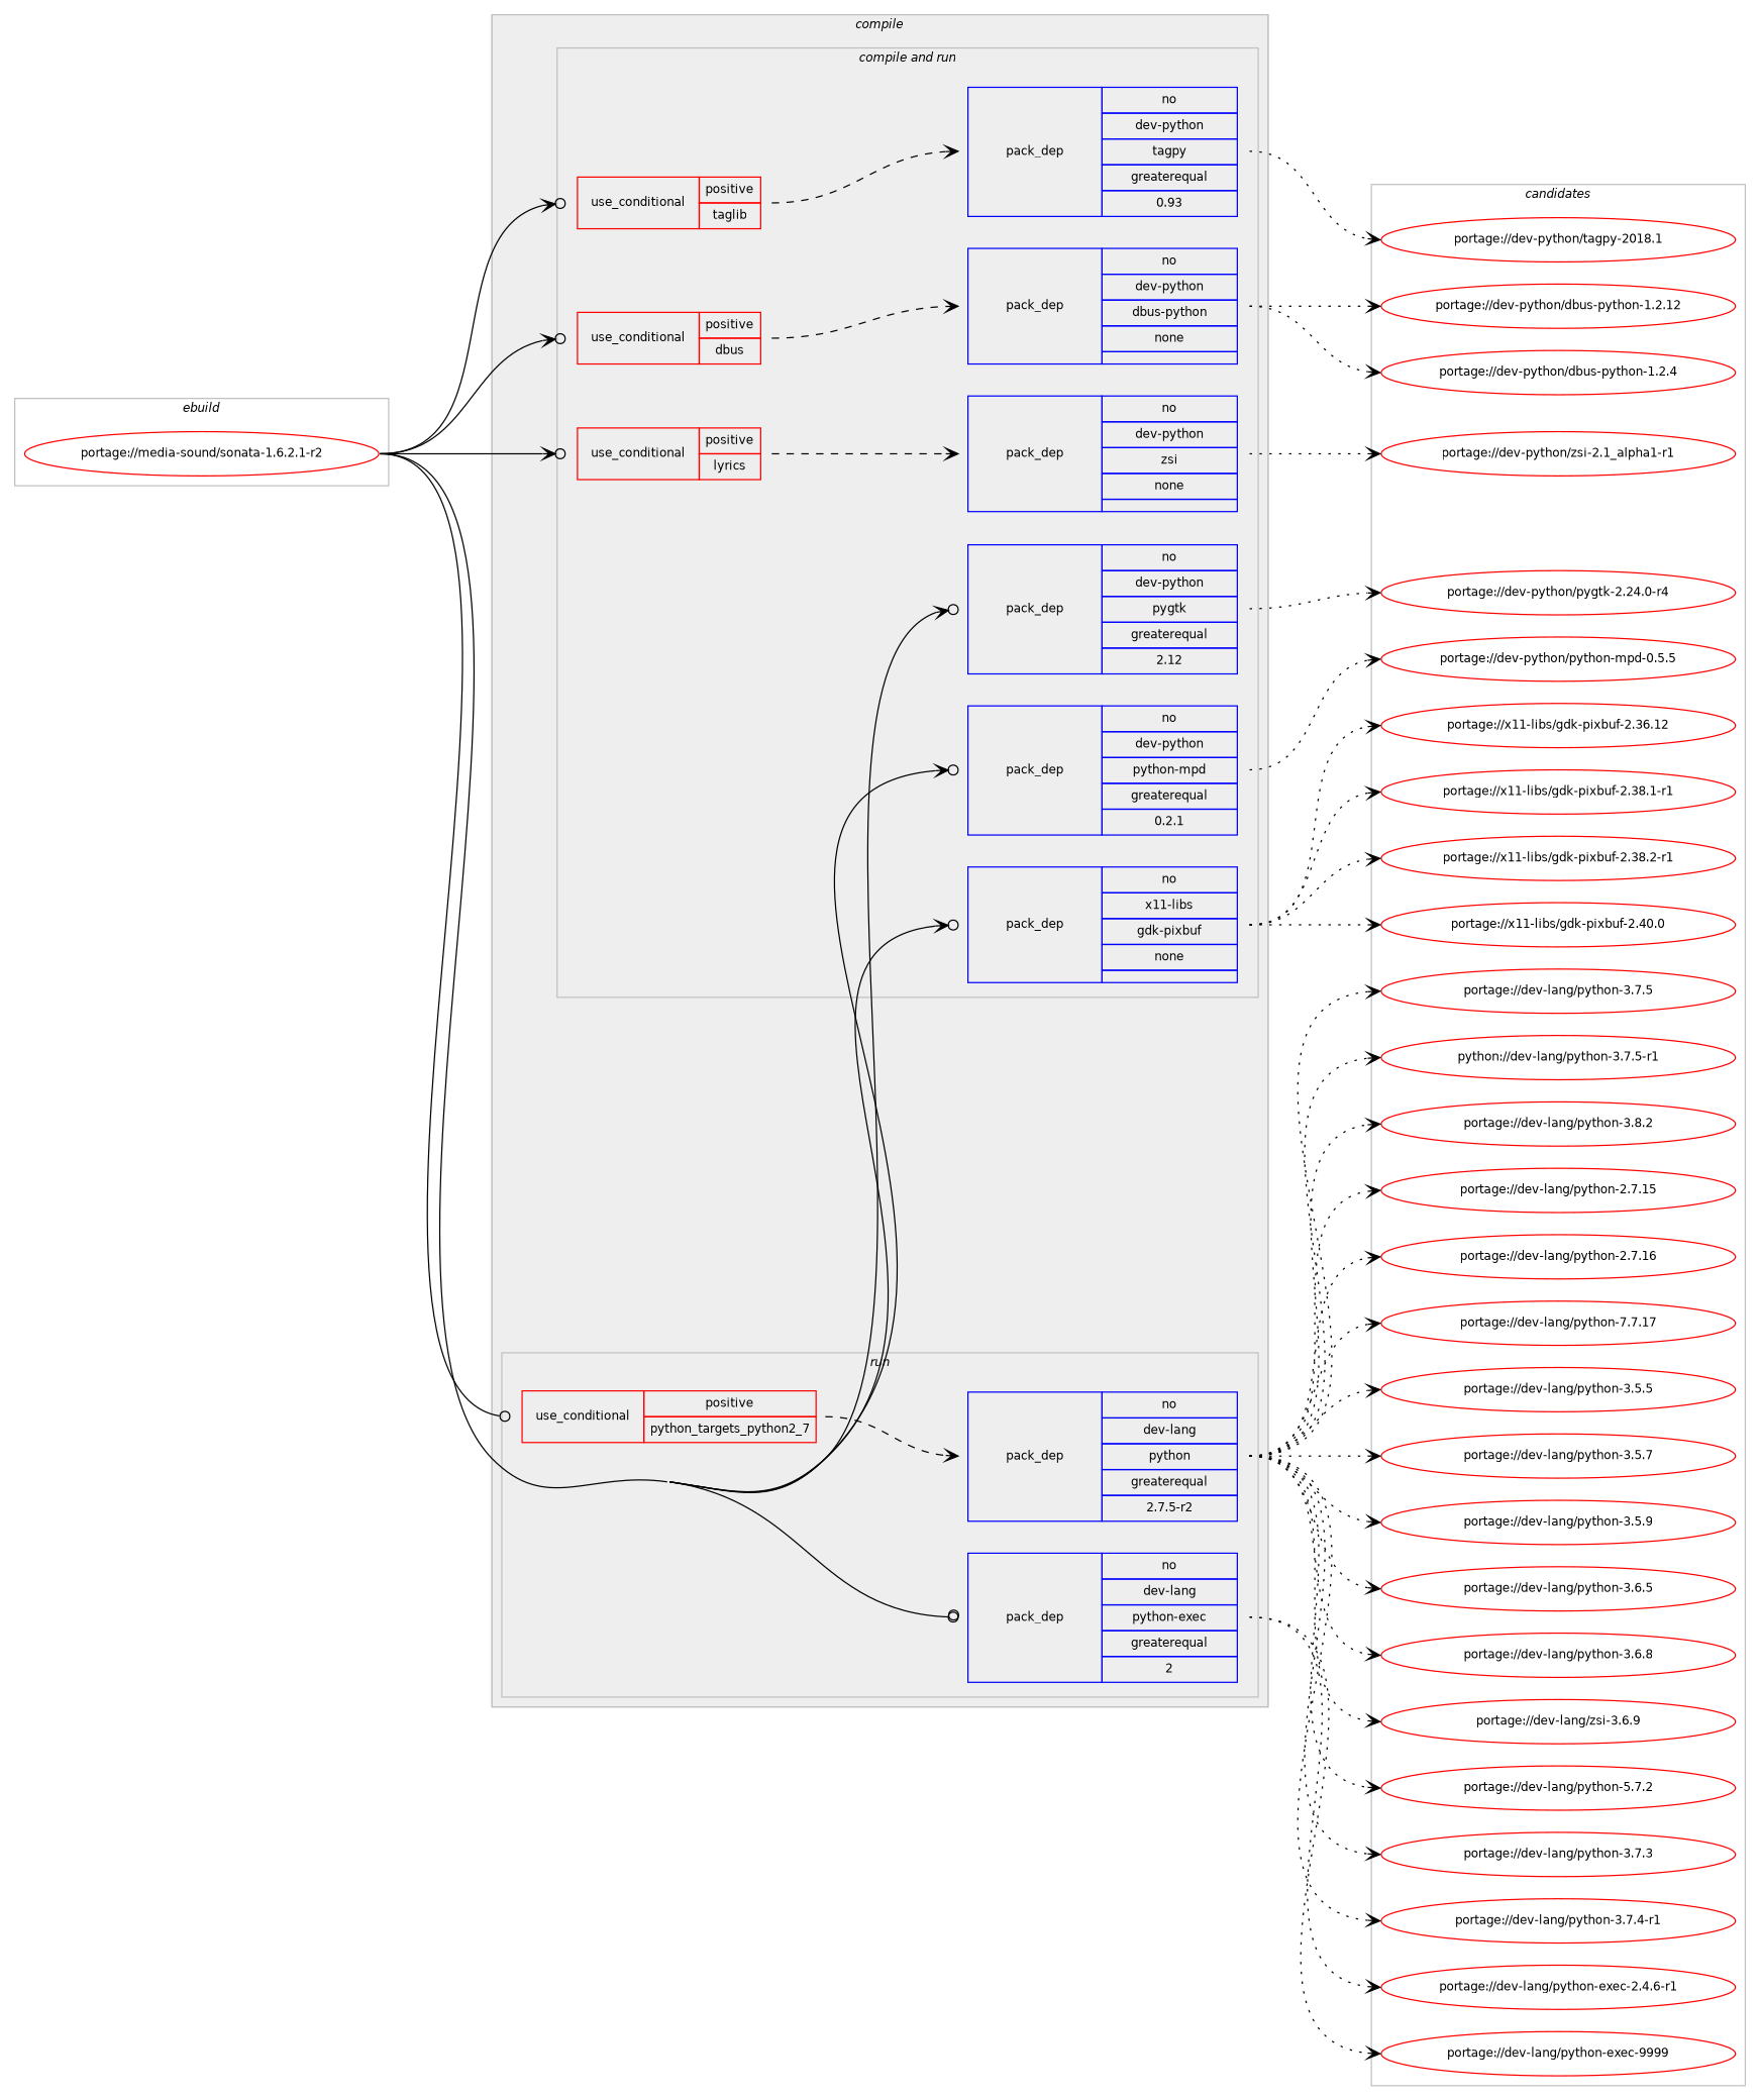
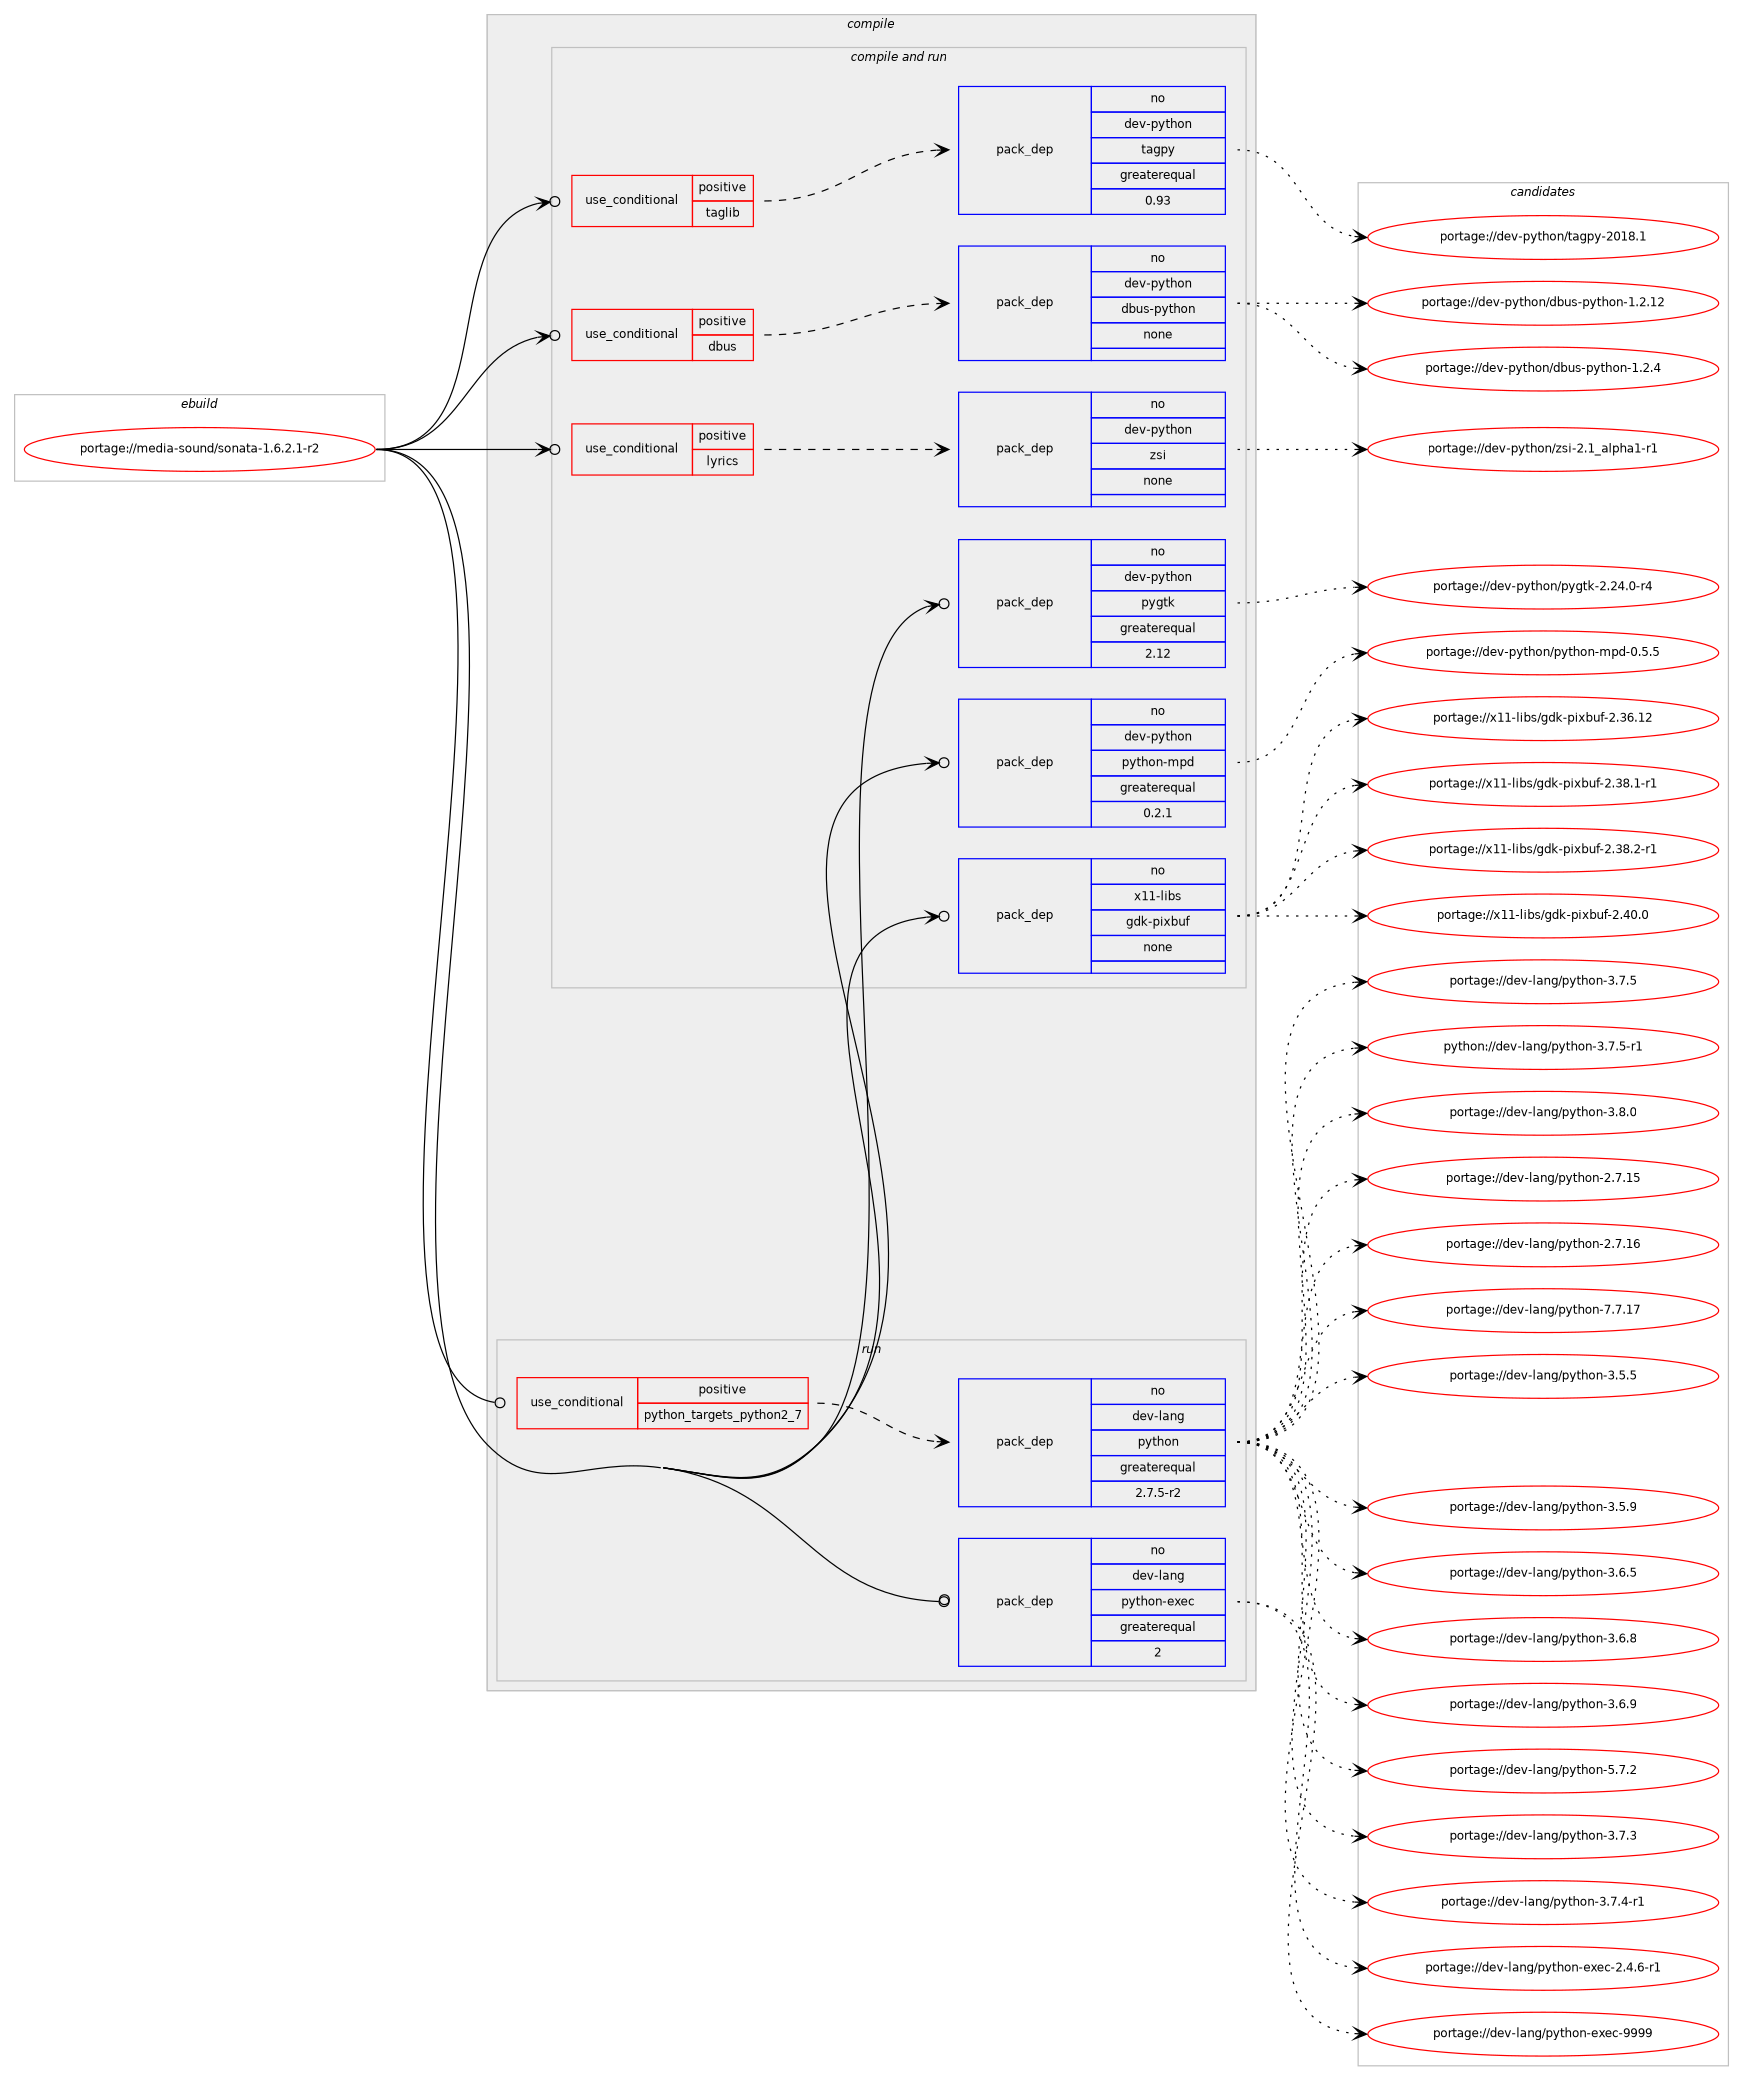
  digraph {
    compound=true
    concentrate=true
    fontname=Helvetica
    fontsize=10
    newrank=true
    rankdir=LR
    ranksep=1.5
    node [color=red fontname=Helvetica fontsize=10]
    edge [arrowhead=vee headport=w style=dotted tailport=e weight=100]
    n1 [label="portage://media-sound/sonata-1.6.2.1-r2" width=4]
    n2 [color=blue label=<<TABLE BORDER="0" CELLBORDER="1" CELLSPACING="0" CELLPADDING="4" WIDTH="220"><TR><TD ROWSPAN="6" CELLPADDING="30">pack_dep</TD></TR><TR><TD WIDTH="110">no</TD></TR><TR><TD>dev-python</TD></TR><TR><TD>dbus-python</TD></TR><TR><TD>none</TD></TR><TR><TD></TD></TR></TABLE>> shape=none]
    n3 [label=<<TABLE BORDER="0" CELLBORDER="1" CELLSPACING="0" CELLPADDING="4"><TR><TD ROWSPAN="3" CELLPADDING="10">use_conditional</TD></TR><TR><TD>positive</TD></TR><TR><TD>dbus</TD></TR></TABLE>> shape=none]
    n4 [color=blue label=<<TABLE BORDER="0" CELLBORDER="1" CELLSPACING="0" CELLPADDING="4" WIDTH="220"><TR><TD ROWSPAN="6" CELLPADDING="30">pack_dep</TD></TR><TR><TD WIDTH="110">no</TD></TR><TR><TD>dev-python</TD></TR><TR><TD>zsi</TD></TR><TR><TD>none</TD></TR><TR><TD></TD></TR></TABLE>> shape=none]
    n5 [label=<<TABLE BORDER="0" CELLBORDER="1" CELLSPACING="0" CELLPADDING="4"><TR><TD ROWSPAN="3" CELLPADDING="10">use_conditional</TD></TR><TR><TD>positive</TD></TR><TR><TD>lyrics</TD></TR></TABLE>> shape=none]
    n6 [color=blue label=<<TABLE BORDER="0" CELLBORDER="1" CELLSPACING="0" CELLPADDING="4" WIDTH="220"><TR><TD ROWSPAN="6" CELLPADDING="30">pack_dep</TD></TR><TR><TD WIDTH="110">no</TD></TR><TR><TD>dev-python</TD></TR><TR><TD>tagpy</TD></TR><TR><TD>greaterequal</TD></TR><TR><TD>0.93</TD></TR></TABLE>> shape=none]
    n7 [label=<<TABLE BORDER="0" CELLBORDER="1" CELLSPACING="0" CELLPADDING="4"><TR><TD ROWSPAN="3" CELLPADDING="10">use_conditional</TD></TR><TR><TD>positive</TD></TR><TR><TD>taglib</TD></TR></TABLE>> shape=none]
    n8 [color=blue label=<<TABLE BORDER="0" CELLBORDER="1" CELLSPACING="0" CELLPADDING="4" WIDTH="220"><TR><TD ROWSPAN="6" CELLPADDING="30">pack_dep</TD></TR><TR><TD WIDTH="110">no</TD></TR><TR><TD>dev-python</TD></TR><TR><TD>pygtk</TD></TR><TR><TD>greaterequal</TD></TR><TR><TD>2.12</TD></TR></TABLE>> shape=none]
    n9 [color=blue label=<<TABLE BORDER="0" CELLBORDER="1" CELLSPACING="0" CELLPADDING="4" WIDTH="220"><TR><TD ROWSPAN="6" CELLPADDING="30">pack_dep</TD></TR><TR><TD WIDTH="110">no</TD></TR><TR><TD>dev-python</TD></TR><TR><TD>python-mpd</TD></TR><TR><TD>greaterequal</TD></TR><TR><TD>0.2.1</TD></TR></TABLE>> shape=none]
    n10 [color=blue label=<<TABLE BORDER="0" CELLBORDER="1" CELLSPACING="0" CELLPADDING="4" WIDTH="220"><TR><TD ROWSPAN="6" CELLPADDING="30">pack_dep</TD></TR><TR><TD WIDTH="110">no</TD></TR><TR><TD>x11-libs</TD></TR><TR><TD>gdk-pixbuf</TD></TR><TR><TD>none</TD></TR><TR><TD></TD></TR></TABLE>> shape=none]
    n11 [color=blue label=<<TABLE BORDER="0" CELLBORDER="1" CELLSPACING="0" CELLPADDING="4" WIDTH="220"><TR><TD ROWSPAN="6" CELLPADDING="30">pack_dep</TD></TR><TR><TD WIDTH="110">no</TD></TR><TR><TD>dev-lang</TD></TR><TR><TD>python</TD></TR><TR><TD>greaterequal</TD></TR><TR><TD>2.7.5-r2</TD></TR></TABLE>> shape=none]
    n12 [label=<<TABLE BORDER="0" CELLBORDER="1" CELLSPACING="0" CELLPADDING="4"><TR><TD ROWSPAN="3" CELLPADDING="10">use_conditional</TD></TR><TR><TD>positive</TD></TR><TR><TD>python_targets_python2_7</TD></TR></TABLE>> shape=none]
    n13 [color=blue label=<<TABLE BORDER="0" CELLBORDER="1" CELLSPACING="0" CELLPADDING="4" WIDTH="220"><TR><TD ROWSPAN="6" CELLPADDING="30">pack_dep</TD></TR><TR><TD WIDTH="110">no</TD></TR><TR><TD>dev-lang</TD></TR><TR><TD>python-exec</TD></TR><TR><TD>greaterequal</TD></TR><TR><TD>2</TD></TR></TABLE>> shape=none]
    n14 [label="portage://dev-python/dbus-python-1.2.12" width=4]
    n15 [label="portage://dev-python/dbus-python-1.2.4" width=4]
    n16 [label="portage://dev-python/zsi-2.1_alpha1-r1" width=4]
    n17 [label="portage://dev-python/tagpy-2018.1" width=4]
    n18 [label="portage://dev-python/pygtk-2.24.0-r4" width=4]
    n19 [label="portage://dev-python/python-mpd-0.5.5" width=4]
    n20 [label="portage://x11-libs/gdk-pixbuf-2.36.12" width=4]
    n21 [label="portage://x11-libs/gdk-pixbuf-2.38.1-r1" width=4]
    n22 [label="portage://x11-libs/gdk-pixbuf-2.38.2-r1" width=4]
    n23 [label="portage://x11-libs/gdk-pixbuf-2.40.0" width=4]
    n24 [label="portage://dev-lang/python-2.7.15" width=4]
    n25 [label="portage://dev-lang/python-2.7.16" width=4]
    n26 [label="portage://dev-lang/python-7.7.17" width=4]
    n27 [label="portage://dev-lang/python-3.5.5" width=4]
-   n28 [label="portage://dev-lang/python-3.5.7" width=4]
    n29 [label="portage://dev-lang/python-3.5.9" width=4]
    n30 [label="portage://dev-lang/python-3.6.5" width=4]
    n31 [label="portage://dev-lang/python-3.6.8" width=4]
-   n32 [label="portage://dev-lang/zsi-3.6.9" width=4]
+   n32 [label="portage://dev-lang/python-3.6.9" width=4]
    n33 [label="portage://dev-lang/python-5.7.2" width=4]
    n34 [label="portage://dev-lang/python-3.7.3" width=4]
    n35 [label="portage://dev-lang/python-3.7.4-r1" width=4]
    n36 [label="portage://dev-lang/python-3.7.5" width=4]
    n37 [label="python://dev-lang/python-3.7.5-r1" width=4]
-   n38 [label="portage://dev-lang/python-3.8.2" width=4]
+   n38 [label="portage://dev-lang/python-3.8.0" width=4]
    n39 [label="portage://dev-lang/python-exec-2.4.6-r1" width=4]
    n40 [label="portage://dev-lang/python-exec-9999" width=4]
    subgraph cluster_1 {
      color=gray
      label=<<i>ebuild</i>>
      rank=same
      n1
    }
    subgraph cluster_2 {
      color=gray
      label=<<i>dependencies</i>>
      subgraph cluster_3 {
        color=gray
        fillcolor="#eeeeee"
        label=<<i>compile</i>>
        style=filled
      }
      subgraph cluster_4 {
        color=gray
        fillcolor="#eeeeee"
        label=<<i>compile and run</i>>
        style=filled
        subgraph sub_5 {
          color=gray
          fillcolor="#eeeeee"
          label=<<i>compile and run</i>>
          style=filled
          n3
          subgraph sub_6 {
            color=gray
            fillcolor="#eeeeee"
            label=<<i>compile and run</i>>
            style=filled
            n2
          }
        }
        subgraph sub_7 {
          color=gray
          fillcolor="#eeeeee"
          label=<<i>compile and run</i>>
          style=filled
          n5
          subgraph sub_8 {
            color=gray
            fillcolor="#eeeeee"
            label=<<i>compile and run</i>>
            style=filled
            n4
          }
        }
        subgraph sub_9 {
          color=gray
          fillcolor="#eeeeee"
          label=<<i>compile and run</i>>
          style=filled
          n7
          subgraph sub_10 {
            color=gray
            fillcolor="#eeeeee"
            label=<<i>compile and run</i>>
            style=filled
            n6
          }
        }
        subgraph sub_11 {
          color=gray
          fillcolor="#eeeeee"
          label=<<i>compile and run</i>>
          style=filled
          n8
        }
        subgraph sub_12 {
          color=gray
          fillcolor="#eeeeee"
          label=<<i>compile and run</i>>
          style=filled
          n9
        }
        subgraph sub_13 {
          color=gray
          fillcolor="#eeeeee"
          label=<<i>compile and run</i>>
          style=filled
          n10
        }
      }
      subgraph cluster_14 {
        color=gray
        fillcolor="#eeeeee"
        label=<<i>run</i>>
        style=filled
        subgraph sub_15 {
          color=gray
          fillcolor="#eeeeee"
          label=<<i>run</i>>
          style=filled
          n12
          subgraph sub_16 {
            color=gray
            fillcolor="#eeeeee"
            label=<<i>run</i>>
            style=filled
            n11
          }
        }
        subgraph sub_17 {
          color=gray
          fillcolor="#eeeeee"
          label=<<i>run</i>>
          style=filled
          n13
        }
      }
    }
    subgraph cluster_18 {
      color=gray
      label=<<i>candidates</i>>
      rank=same
      subgraph sub_19 {
        color=black
        label=<<i>candidates</i>>
        nodesep=1
        rank=same
        n14
        n15
      }
      subgraph sub_20 {
        color=black
        label=<<i>candidates</i>>
        nodesep=1
        rank=same
        n16
      }
      subgraph sub_21 {
        color=black
        label=<<i>candidates</i>>
        nodesep=1
        rank=same
        n17
      }
      subgraph sub_22 {
        color=black
        label=<<i>candidates</i>>
        nodesep=1
        rank=same
        n18
      }
      subgraph sub_23 {
        color=black
        label=<<i>candidates</i>>
        nodesep=1
        rank=same
        n19
      }
      subgraph sub_24 {
        color=black
        label=<<i>candidates</i>>
        nodesep=1
        rank=same
        n20
        n21
        n22
        n23
      }
      subgraph sub_25 {
        color=black
        label=<<i>candidates</i>>
        nodesep=1
        rank=same
        n24
        n25
        n26
        n27
-       n28
        n29
        n30
        n31
        n32
        n33
        n34
        n35
        n36
        n37
        n38
      }
      subgraph sub_26 {
        color=black
        label=<<i>candidates</i>>
        nodesep=1
        rank=same
        n39
        n40
      }
    }
    n1 -> n3 [arrowhead=odotvee style=solid weight=20]
    n1 -> n5 [arrowhead=odotvee style=solid weight=20]
    n1 -> n7 [arrowhead=odotvee style=solid weight=20]
    n1 -> n8 [arrowhead=odotvee style=solid weight=20]
    n1 -> n9 [arrowhead=odotvee style=solid weight=20]
    n1 -> n10 [arrowhead=odotvee style=solid weight=20]
    n1 -> n12 [arrowhead=odot style=solid weight=20]
    n1 -> n13 [arrowhead=odot style=solid weight=20]
    n2 -> n14
    n2 -> n15
    n3 -> n2 [style=dashed weight=20]
    n4 -> n16
    n5 -> n4 [style=dashed weight=20]
    n6 -> n17
    n7 -> n6 [style=dashed weight=20]
    n8 -> n18
    n9 -> n19
    n10 -> n20
    n10 -> n21
    n10 -> n22
    n10 -> n23
    n11 -> n24
    n11 -> n25
    n11 -> n26
    n11 -> n27
-   n11 -> n28
    n11 -> n29
    n11 -> n30
    n11 -> n31
    n11 -> n32
    n11 -> n33
    n11 -> n34
    n11 -> n35
    n11 -> n36
    n11 -> n37
    n11 -> n38
    n12 -> n11 [style=dashed weight=20]
    n13 -> n39
    n13 -> n40
  }
